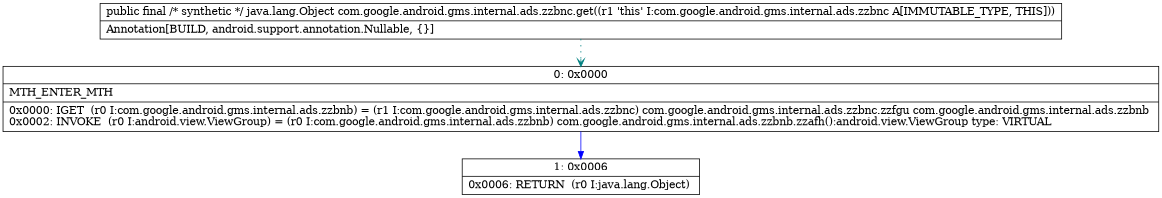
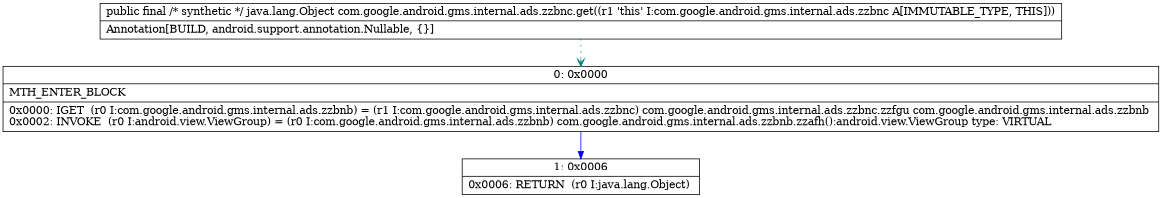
  digraph {
    node [shape=record]
-   n1 [label="{0\:\ 0x0000|MTH_ENTER_MTH\l|0x0000: IGET  (r0 I:com.google.android.gms.internal.ads.zzbnb) = (r1 I:com.google.android.gms.internal.ads.zzbnc) com.google.android.gms.internal.ads.zzbnc.zzfgu com.google.android.gms.internal.ads.zzbnb \l0x0002: INVOKE  (r0 I:android.view.ViewGroup) = (r0 I:com.google.android.gms.internal.ads.zzbnb) com.google.android.gms.internal.ads.zzbnb.zzafh():android.view.ViewGroup type: VIRTUAL \l}"]
+   n1 [label="{0\:\ 0x0000|MTH_ENTER_BLOCK\l|0x0000: IGET  (r0 I:com.google.android.gms.internal.ads.zzbnb) = (r1 I:com.google.android.gms.internal.ads.zzbnc) com.google.android.gms.internal.ads.zzbnc.zzfgu com.google.android.gms.internal.ads.zzbnb \l0x0002: INVOKE  (r0 I:android.view.ViewGroup) = (r0 I:com.google.android.gms.internal.ads.zzbnb) com.google.android.gms.internal.ads.zzbnb.zzafh():android.view.ViewGroup type: VIRTUAL \l}"]
    n2 [label="{1\:\ 0x0006|0x0006: RETURN  (r0 I:java.lang.Object) \l}"]
    n3 [label="{public final \/* synthetic *\/ java.lang.Object com.google.android.gms.internal.ads.zzbnc.get((r1 'this' I:com.google.android.gms.internal.ads.zzbnc A[IMMUTABLE_TYPE, THIS]))  | Annotation[BUILD, android.support.annotation.Nullable, \{\}]\l}"]
    n1 -> n2 [color=blue style=solid arrowhead=normal]
    n3 -> n1 [color=teal style=dotted arrowhead=vee]
  }
